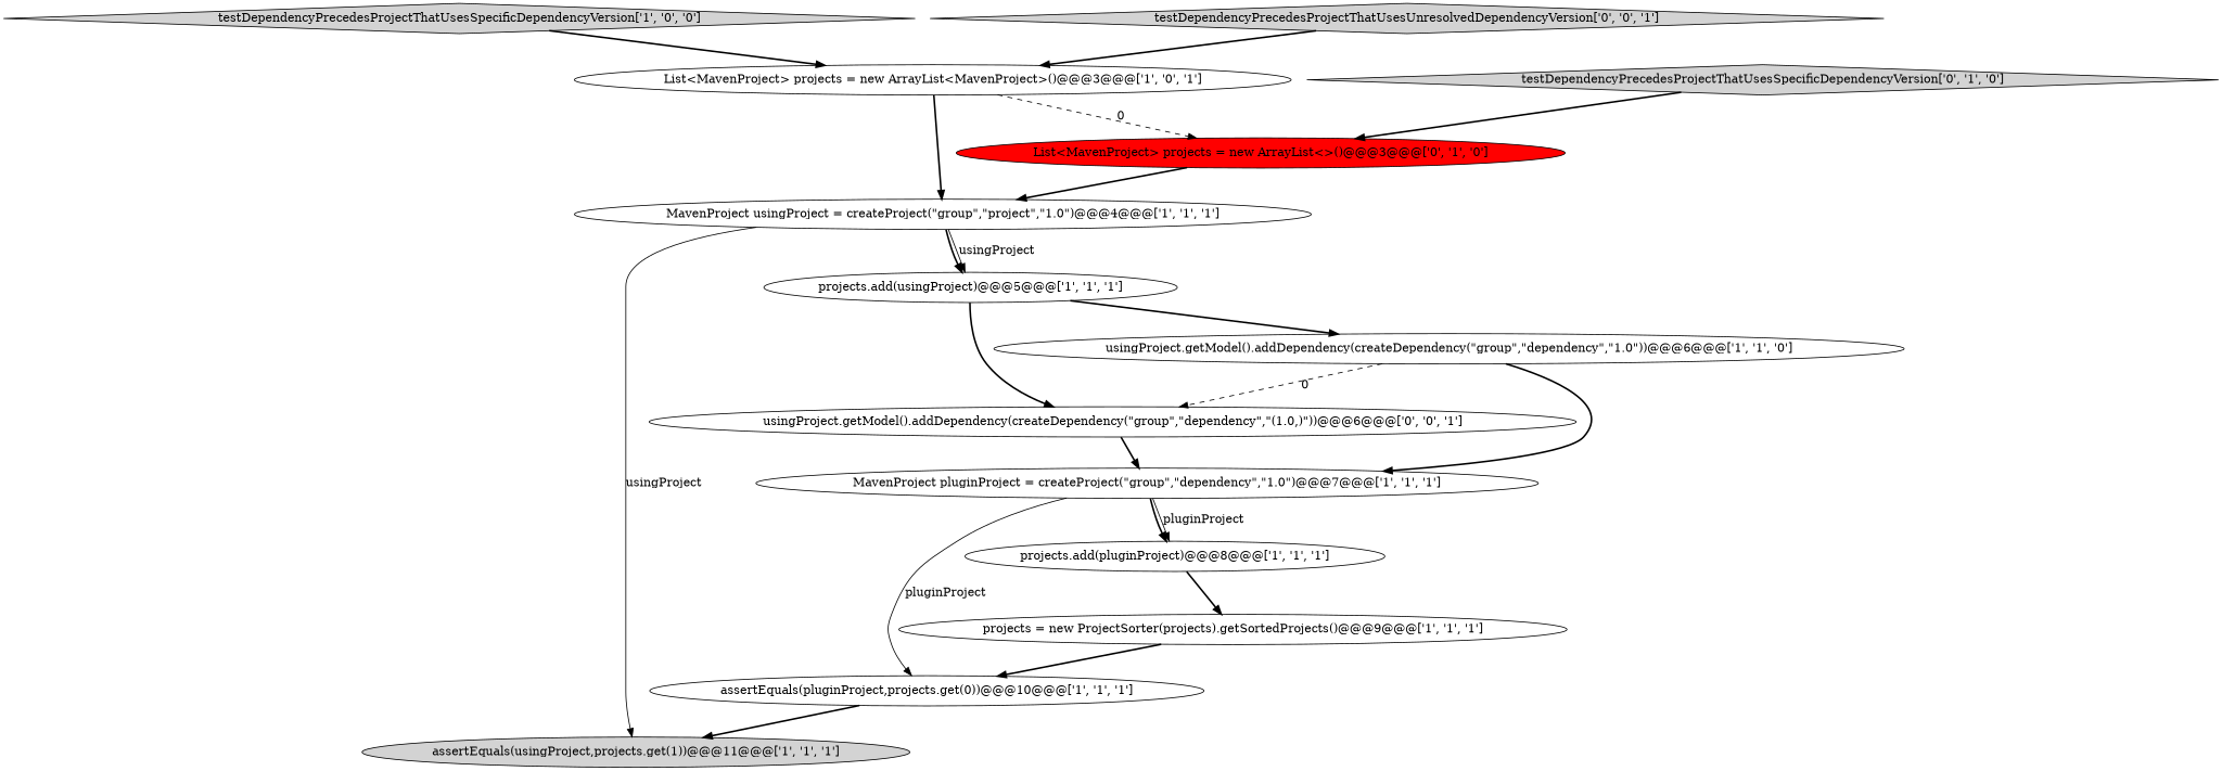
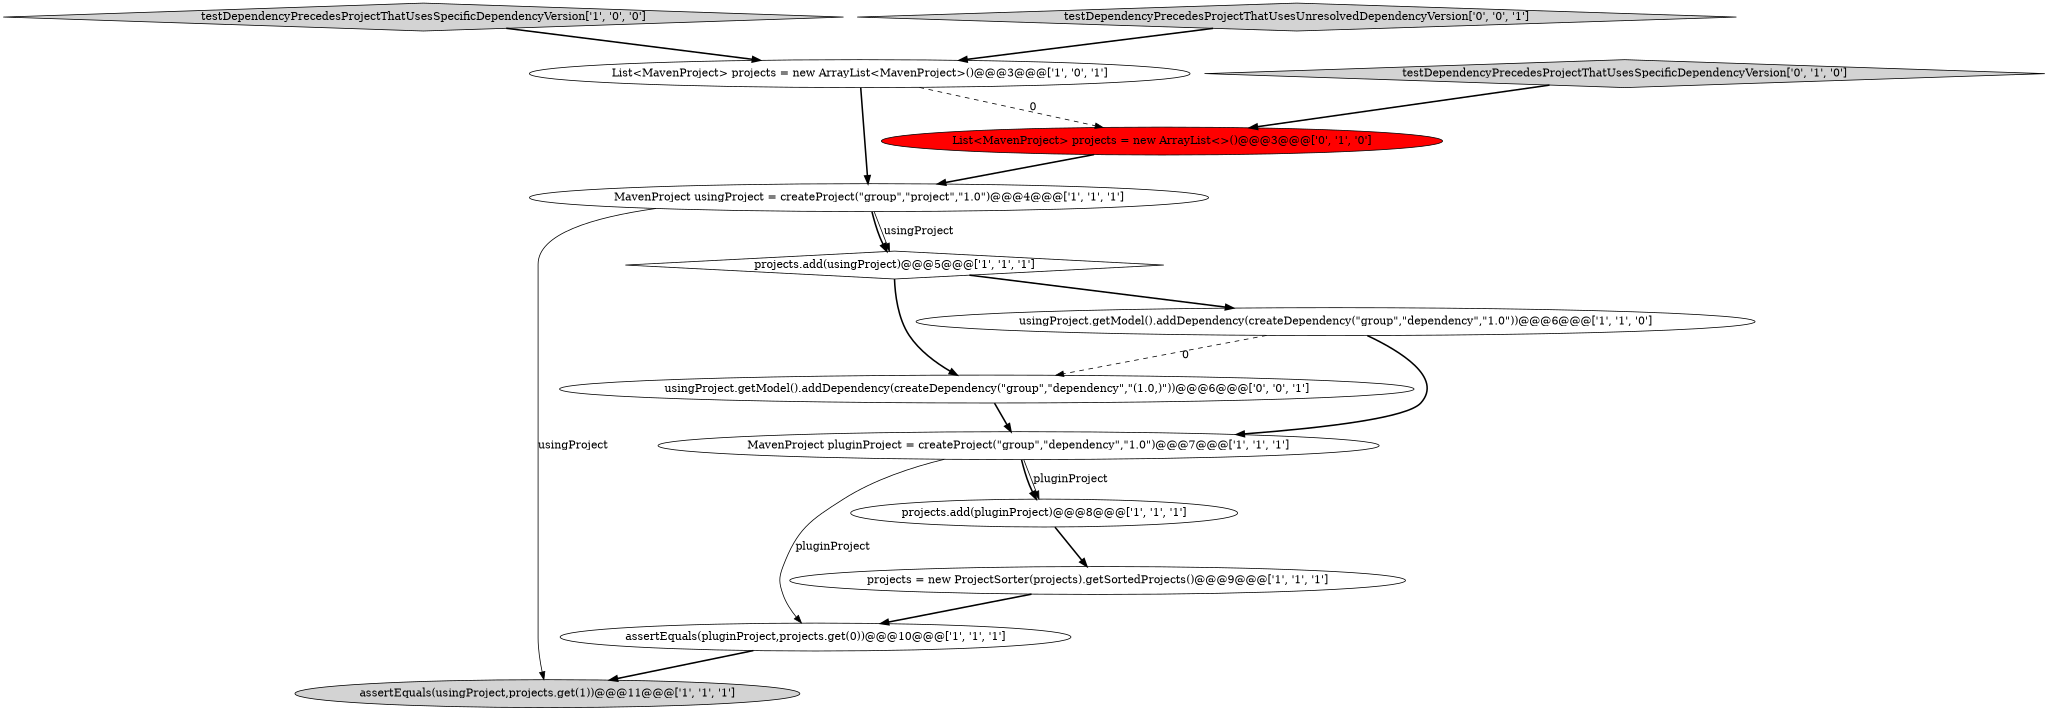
  digraph {
    node [fillcolor=white shape=ellipse style=filled]
    edge [style=bold]
    n1 [fillcolor=lightgray label="testDependencyPrecedesProjectThatUsesSpecificDependencyVersion['1', '0', '0']" shape=diamond]
    n2 [label="List<MavenProject> projects = new ArrayList<MavenProject>()@@@3@@@['1', '0', '1']"]
    n3 [fillcolor=red label="List<MavenProject> projects = new ArrayList<>()@@@3@@@['0', '1', '0']"]
    n4 [label="MavenProject usingProject = createProject(\"group\",\"project\",\"1.0\")@@@4@@@['1', '1', '1']"]
    n5 [label="projects.add(pluginProject)@@@8@@@['1', '1', '1']"]
    n6 [label="projects = new ProjectSorter(projects).getSortedProjects()@@@9@@@['1', '1', '1']"]
    n7 [fillcolor=lightgray label="assertEquals(usingProject,projects.get(1))@@@11@@@['1', '1', '1']"]
-   n8 [label="projects.add(usingProject)@@@5@@@['1', '1', '1']"]
+   n8 [label="projects.add(usingProject)@@@5@@@['1', '1', '1']" shape=diamond]
    n9 [label="MavenProject pluginProject = createProject(\"group\",\"dependency\",\"1.0\")@@@7@@@['1', '1', '1']"]
    n10 [label="assertEquals(pluginProject,projects.get(0))@@@10@@@['1', '1', '1']"]
    n11 [label="usingProject.getModel().addDependency(createDependency(\"group\",\"dependency\",\"1.0\"))@@@6@@@['1', '1', '0']"]
    n12 [label="usingProject.getModel().addDependency(createDependency(\"group\",\"dependency\",\"(1.0,)\"))@@@6@@@['0', '0', '1']"]
    n13 [fillcolor=lightgray label="testDependencyPrecedesProjectThatUsesSpecificDependencyVersion['0', '1', '0']" shape=diamond]
    n14 [fillcolor=lightgray label="testDependencyPrecedesProjectThatUsesUnresolvedDependencyVersion['0', '0', '1']" shape=diamond]
    n1 -> n2
    n2 -> n3 [label=0 style=dashed]
    n2 -> n4
    n3 -> n4
    n4 -> n7 [label=usingProject style=solid]
    n4 -> n8
    n4 -> n8 [label=usingProject style=solid]
    n5 -> n6
    n6 -> n10
    n8 -> n11
    n8 -> n12
    n9 -> n5 [label=pluginProject style=solid]
    n9 -> n5
    n9 -> n10 [label=pluginProject style=solid]
    n10 -> n7
    n11 -> n9
    n11 -> n12 [label=0 style=dashed]
    n12 -> n9
    n13 -> n3
    n14 -> n2
  }
